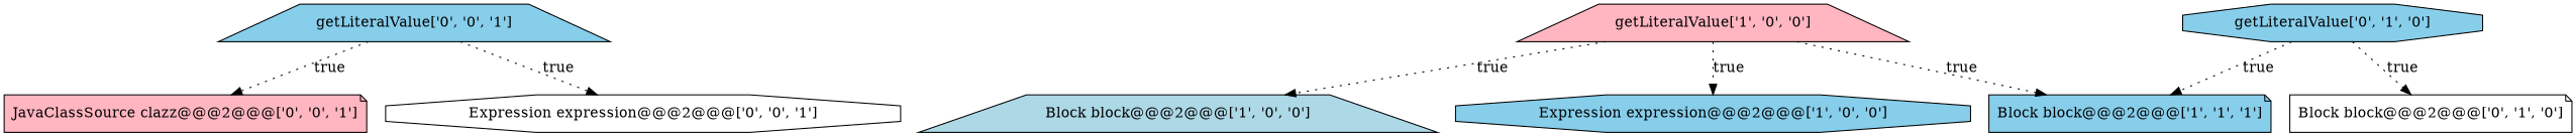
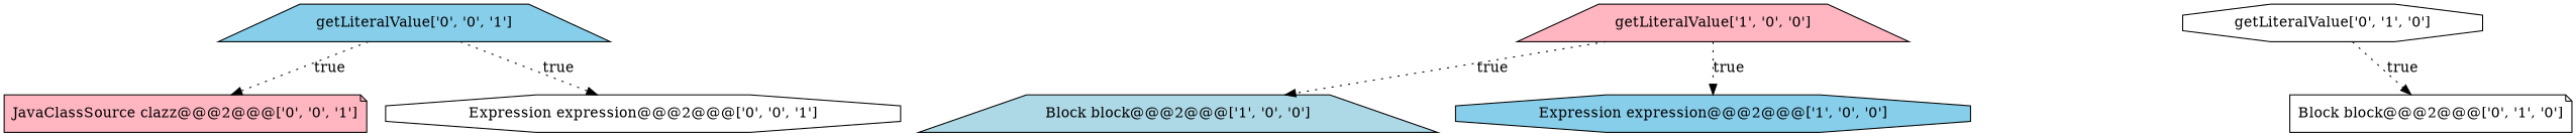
  digraph {
    node [fillcolor=skyblue shape=note style=filled]
    edge [style=dotted]
    n1 [fillcolor=lightpink label="JavaClassSource clazz@@@2@@@['0', '0', '1']"]
    n2 [label="Expression expression@@@2@@@['1', '0', '0']" shape=octagon]
-   n3 [label="Block block@@@2@@@['1', '1', '1']"]
    n4 [fillcolor=lightpink label="getLiteralValue['1', '0', '0']" shape=trapezium]
    n5 [fillcolor=lightblue label="Block block@@@2@@@['1', '0', '0']" shape=trapezium]
    n6 [fillcolor=white label="Expression expression@@@2@@@['0', '0', '1']" shape=octagon]
    n7 [fillcolor=white label="Block block@@@2@@@['0', '1', '0']"]
    n8 [label="getLiteralValue['0', '0', '1']" shape=trapezium]
-   n9 [label="getLiteralValue['0', '1', '0']" shape=octagon]
+   n9 [fillcolor=white label="getLiteralValue['0', '1', '0']" shape=octagon]
    n4 -> n2 [label=true]
-   n4 -> n3 [label=true]
    n4 -> n5 [label=true]
    n8 -> n1 [label=true]
    n8 -> n6 [label=true]
-   n9 -> n3 [label=true]
    n9 -> n7 [label=true]
  }
